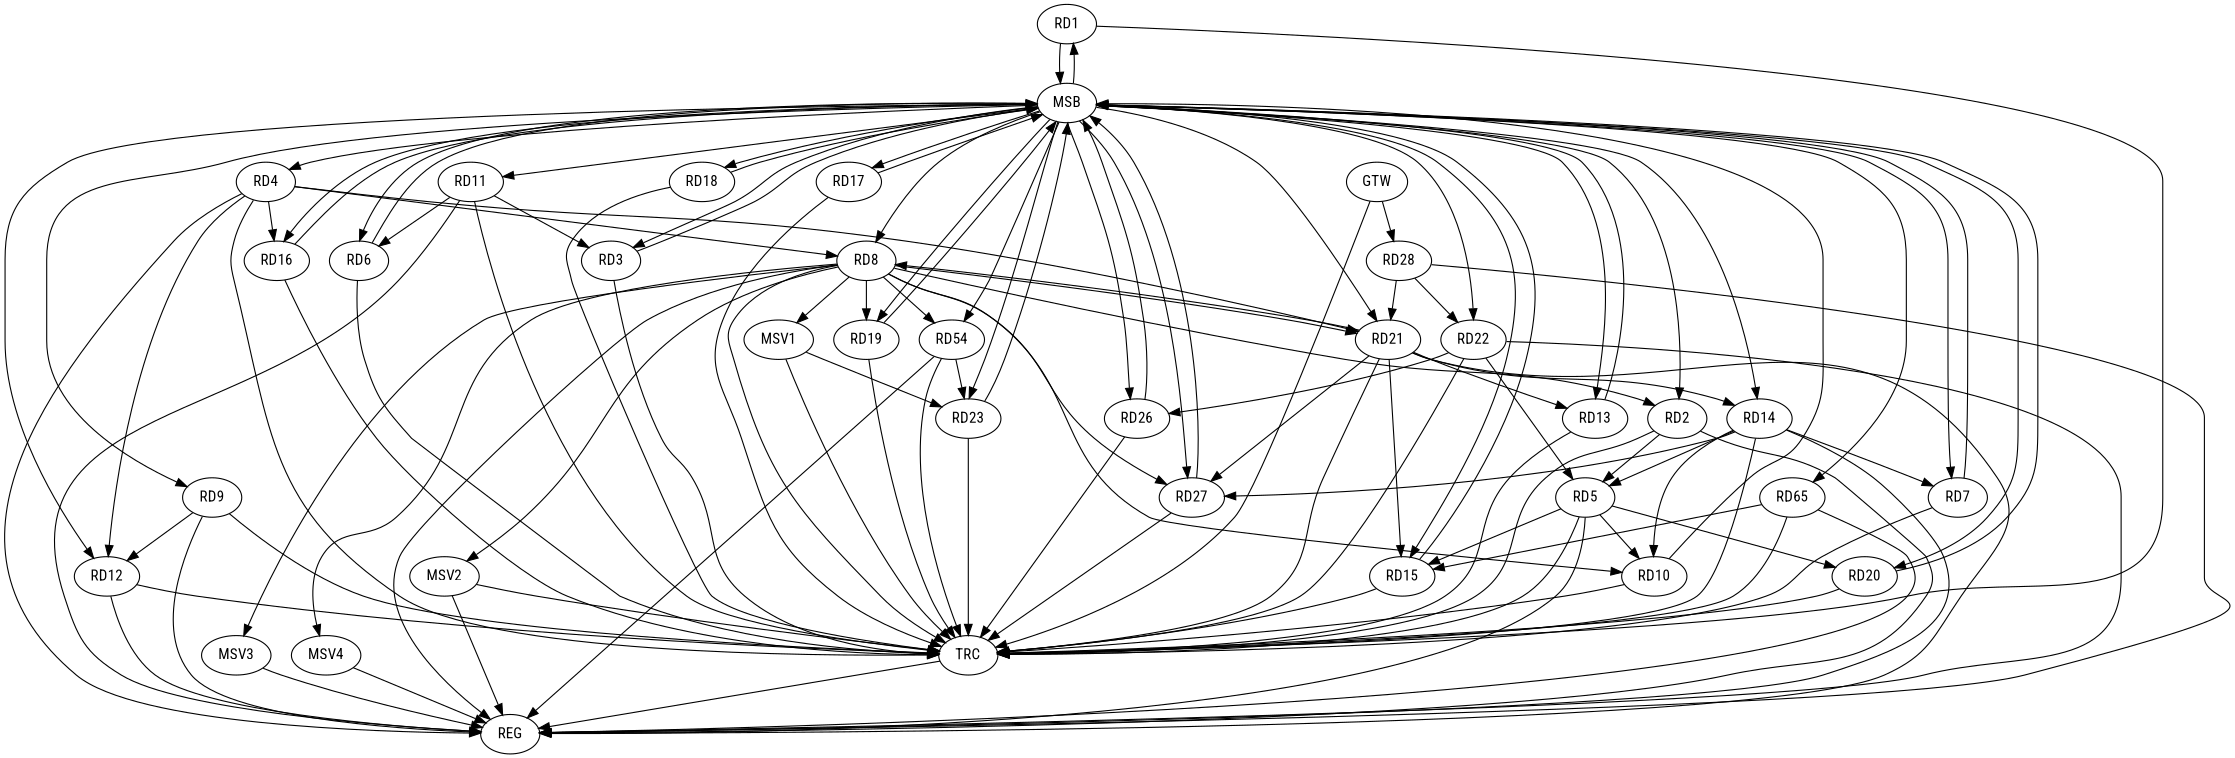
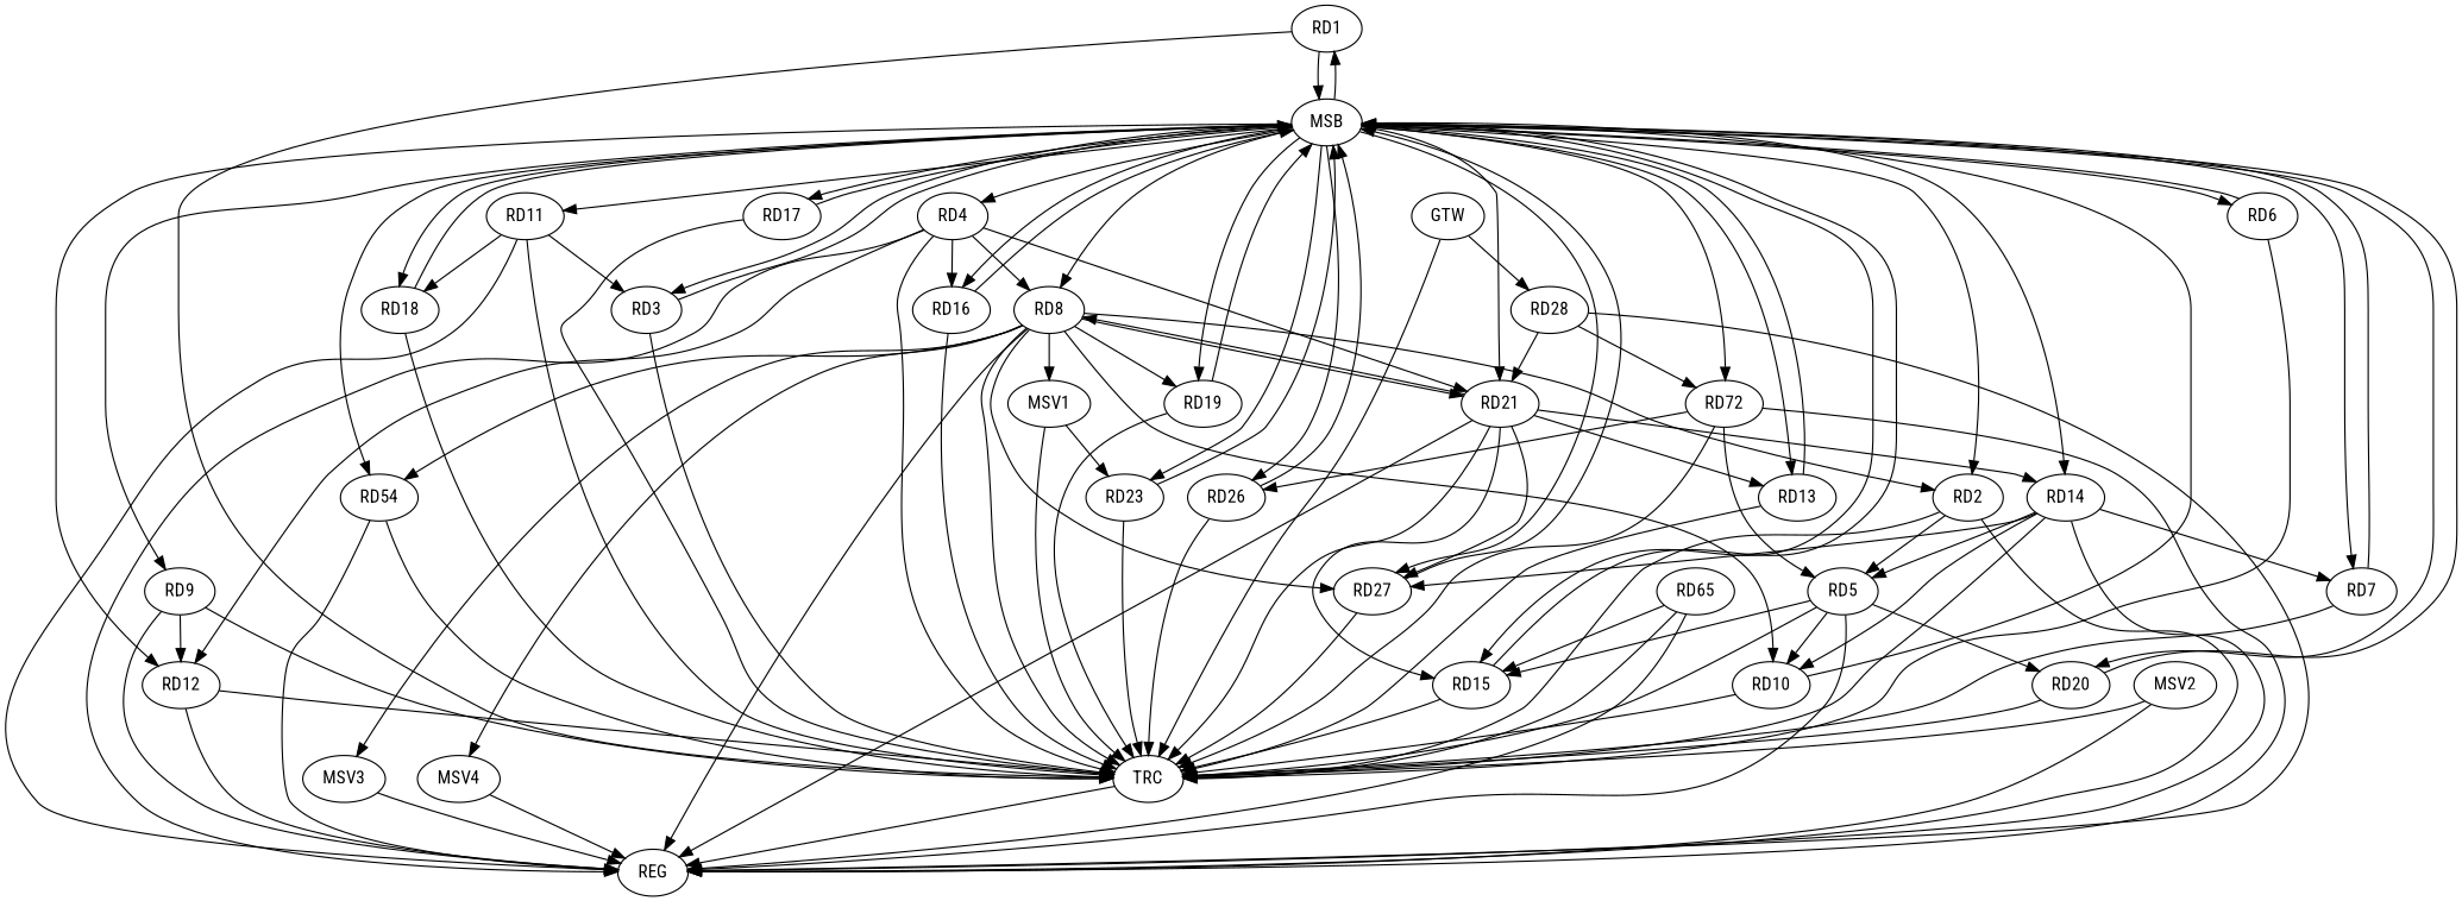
  strict digraph {
    fontname="Roboto Condensed"
    node [fontname="Roboto Condensed"]
    edge [fontname="Roboto Condensed"]
    n1 [label=RD1]
    n2 [label=MSB]
    n3 [label=TRC]
    n4 [label=RD2]
    n5 [label=RD3]
    n6 [label=RD4]
    n7 [label=RD8]
    n8 [label=RD12]
    n9 [label=RD16]
    n10 [label=RD21]
    n11 [label=RD15]
    n12 [label=RD20]
    n13 [label=RD6]
    n14 [label=RD7]
    n15 [label=RD19]
    n16 [label=RD54]
    n17 [label=RD27]
    n18 [label=RD9]
    n19 [label=RD11]
    n20 [label=RD18]
    n21 [label=RD13]
    n22 [label=RD14]
    n23 [label=RD17]
-   n24 [label=RD22]
+   n24 [label=RD72]
    n25 [label=RD26]
    n26 [label=RD23]
    n27 [label=RD65]
    n28 [label=REG]
    n29 [label=RD5]
    n30 [label=RD10]
    n31 [label=MSV1]
    n32 [label=MSV2]
    n33 [label=MSV3]
    n34 [label=MSV4]
    n35 [label=RD28]
    n36 [label=GTW]
    n1 -> n2
    n1 -> n3
    n2 -> n1
    n2 -> n4
    n2 -> n5
    n2 -> n6
    n2 -> n7
    n2 -> n8
    n2 -> n9
    n2 -> n10
    n2 -> n11
    n2 -> n12
    n2 -> n13
    n2 -> n14
    n2 -> n15
    n2 -> n16
    n2 -> n17
    n2 -> n18
    n2 -> n19
    n2 -> n20
    n2 -> n21
    n2 -> n22
    n2 -> n23
    n2 -> n24
    n2 -> n25
    n2 -> n26
-   n2 -> n27
    n3 -> n28
    n4 -> n3
    n4 -> n28
    n4 -> n29
    n5 -> n2
    n5 -> n3
    n6 -> n3
    n6 -> n7
    n6 -> n8
    n6 -> n9
    n6 -> n10
    n6 -> n28
    n7 -> n3
    n7 -> n4
    n7 -> n10
    n7 -> n15
    n7 -> n16
    n7 -> n17
    n7 -> n28
    n7 -> n30
    n7 -> n31
-   n7 -> n32
    n7 -> n33
    n7 -> n34
    n8 -> n3
    n8 -> n28
    n9 -> n2
    n9 -> n3
    n10 -> n3
    n10 -> n7
    n10 -> n11
    n10 -> n17
    n10 -> n21
    n10 -> n22
    n10 -> n28
    n11 -> n2
    n11 -> n3
    n12 -> n2
    n12 -> n3
    n13 -> n2
    n13 -> n3
    n14 -> n2
    n14 -> n3
    n15 -> n2
    n15 -> n3
    n16 -> n3
-   n16 -> n26
    n16 -> n28
    n17 -> n2
    n17 -> n3
    n18 -> n3
    n18 -> n8
    n18 -> n28
    n19 -> n3
    n19 -> n5
-   n19 -> n13
+   n19 -> n20
    n19 -> n28
    n20 -> n2
    n20 -> n3
    n21 -> n2
    n21 -> n3
    n22 -> n3
    n22 -> n14
    n22 -> n17
    n22 -> n28
    n22 -> n29
    n22 -> n30
    n23 -> n2
    n23 -> n3
    n24 -> n3
    n24 -> n25
    n24 -> n28
    n24 -> n29
    n25 -> n2
    n25 -> n3
    n26 -> n2
    n26 -> n3
    n27 -> n3
    n27 -> n11
    n27 -> n28
    n29 -> n3
    n29 -> n11
    n29 -> n12
    n29 -> n28
    n29 -> n30
    n30 -> n2
    n30 -> n3
    n31 -> n3
    n31 -> n26
    n32 -> n3
    n32 -> n28
    n33 -> n28
    n34 -> n28
    n35 -> n10
    n35 -> n24
    n35 -> n28
    n36 -> n3
    n36 -> n35
  }
